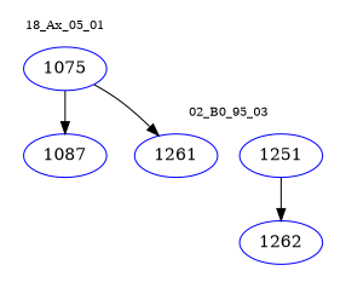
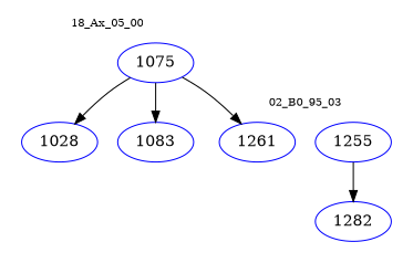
  digraph {
    node [color=blue]
    edge [color=black]
    n1 [label=1075]
-   n3 [label=1087]
-   n4 [label=1251]
+   n2 [label=1028]
+   n3 [label=1083]
+   n4 [label=1255]
    n5 [label=1261]
-   n6 [label=1262]
+   n6 [label=1282]
    subgraph cluster_1 {
      color=white
      fontsize=10
-     label="18_Ax_05_01"
+     label="18_Ax_05_00"
      n1
+     n2
      n3
    }
    subgraph cluster_2 {
      color=white
      fontsize=10
      label="02_B0_95_03"
      n4
      n5
      n6
    }
+   n1 -> n2
    n1 -> n3
    n1 -> n5
    n4 -> n6
  }
